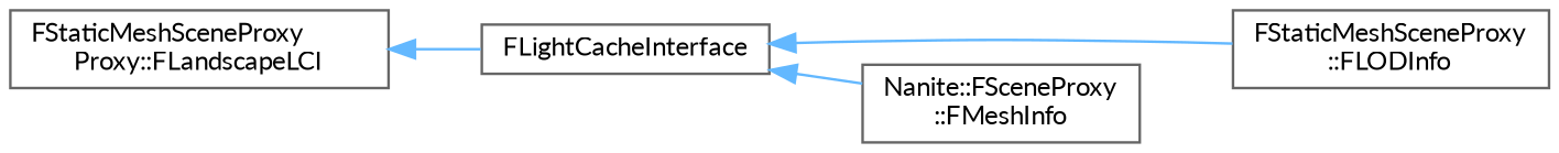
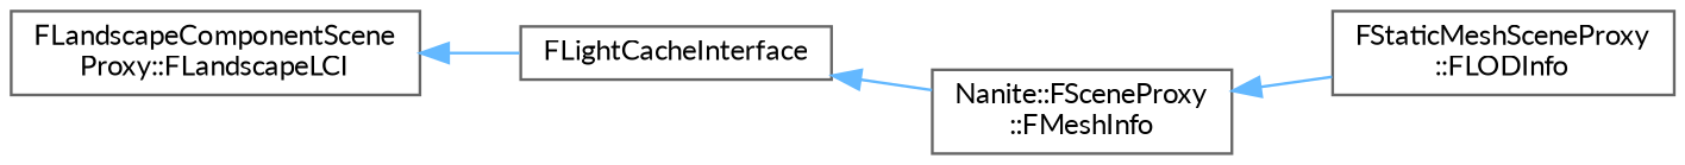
  digraph {
    fontname=Lato
    rankdir=LR
    node [color=grey40 fillcolor=white fontname=Lato fontsize=10 shape=box style=filled]
    edge [color=steelblue1 dir=back fontname=Lato fontsize=10 labelfontname=Helvetica labelfontsize=10 style=solid]
    n1 [height=0.2 label=FLightCacheInterface width=0.4]
    n2 [height=0.2 label="FStaticMeshSceneProxy\l::FLODInfo" width=0.4]
    n3 [height=0.2 label="Nanite::FSceneProxy\l::FMeshInfo" width=0.4]
-   n4 [height=0.2 label="FStaticMeshSceneProxy\lProxy::FLandscapeLCI" width=0.4]
-   n1 -> n2
+   n4 [height=0.2 label="FLandscapeComponentScene\lProxy::FLandscapeLCI" width=0.4]
+   n3 -> n2
    n1 -> n3
    n4 -> n1
  }
